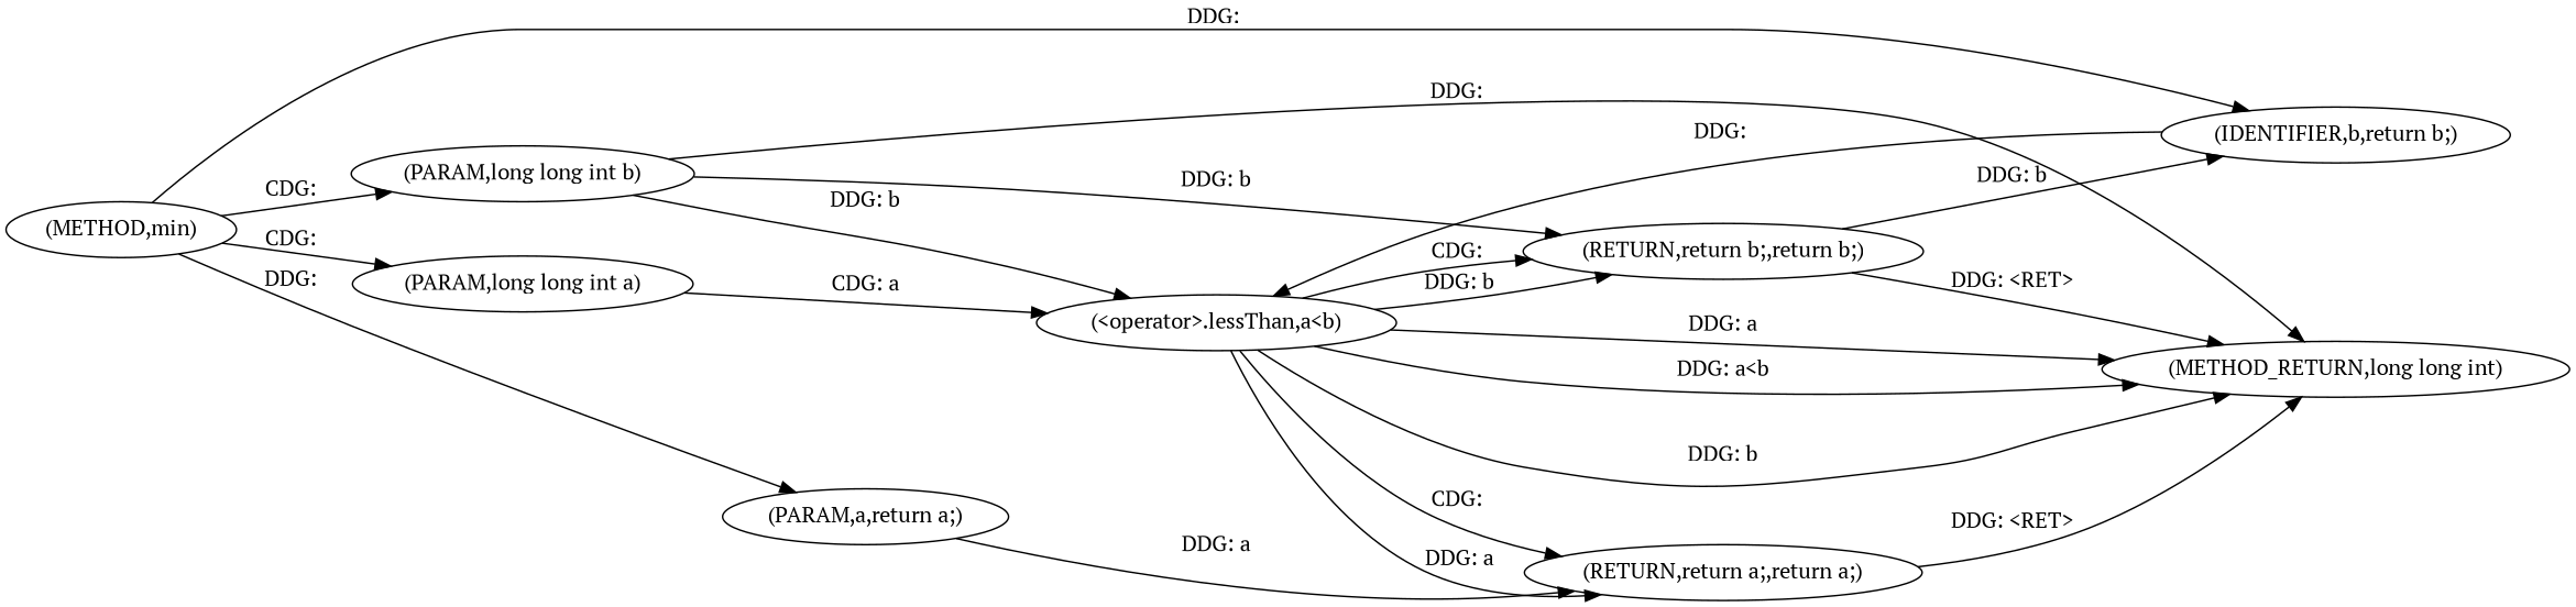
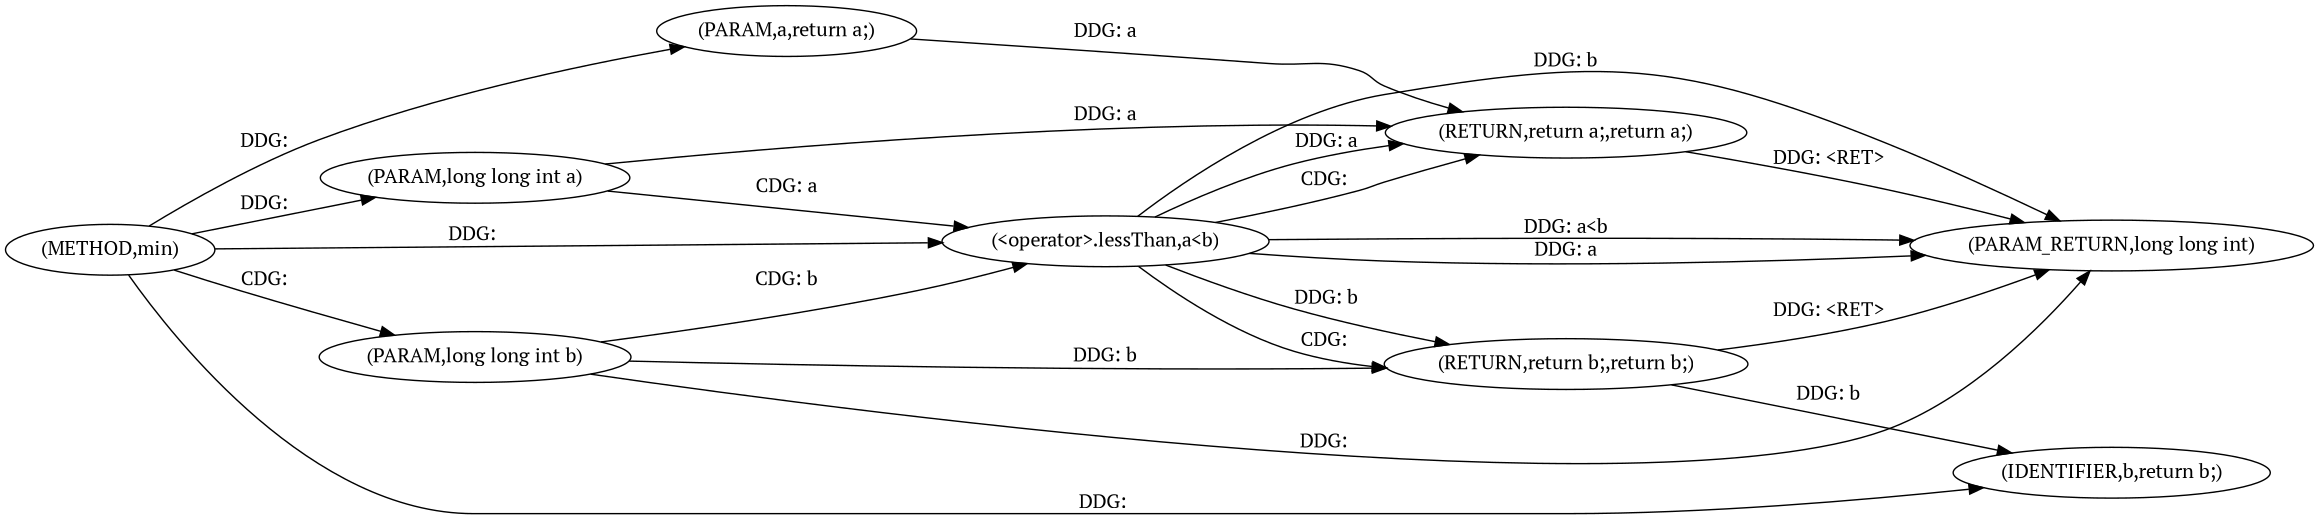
  digraph {
    fontname="PT Serif"
    rankdir=LR
    node [fontname="PT Serif"]
    edge [fontname="PT Serif"]
    n1 [label="(METHOD,min)"]
    n2 [label="(PARAM,long long int a)"]
    n3 [label="(PARAM,long long int b)"]
    n4 [label="(<operator>.lessThan,a<b)"]
    n5 [label="(PARAM,a,return a;)"]
    n6 [label="(IDENTIFIER,b,return b;)"]
    n7 [label="(RETURN,return a;,return a;)"]
-   n8 [label="(METHOD_RETURN,long long int)"]
+   n8 [label="(PARAM_RETURN,long long int)"]
    n9 [label="(RETURN,return b;,return b;)"]
-   n1 -> n2 [label="CDG: "]
+   n1 -> n2 [label="DDG: "]
    n1 -> n3 [label="CDG: "]
-   n6 -> n4 [label="DDG: "]
+   n1 -> n4 [label="DDG: "]
    n1 -> n5 [label="DDG: "]
    n1 -> n6 [label="DDG: "]
    n2 -> n4 [label="CDG: a"]
-   n3 -> n4 [label="DDG: b"]
+   n2 -> n7 [label="DDG: a"]
+   n3 -> n4 [label="CDG: b"]
    n3 -> n8 [label="DDG: "]
    n3 -> n9 [label="DDG: b"]
    n4 -> n7 [label="DDG: a"]
    n4 -> n7 [label="CDG: "]
    n4 -> n8 [label="DDG: a"]
    n4 -> n8 [label="DDG: b"]
    n4 -> n8 [label="DDG: a<b"]
    n4 -> n9 [label="DDG: b"]
    n4 -> n9 [label="CDG: "]
    n5 -> n7 [label="DDG: a"]
    n7 -> n8 [label="DDG: <RET>"]
    n9 -> n6 [label="DDG: b"]
    n9 -> n8 [label="DDG: <RET>"]
  }
